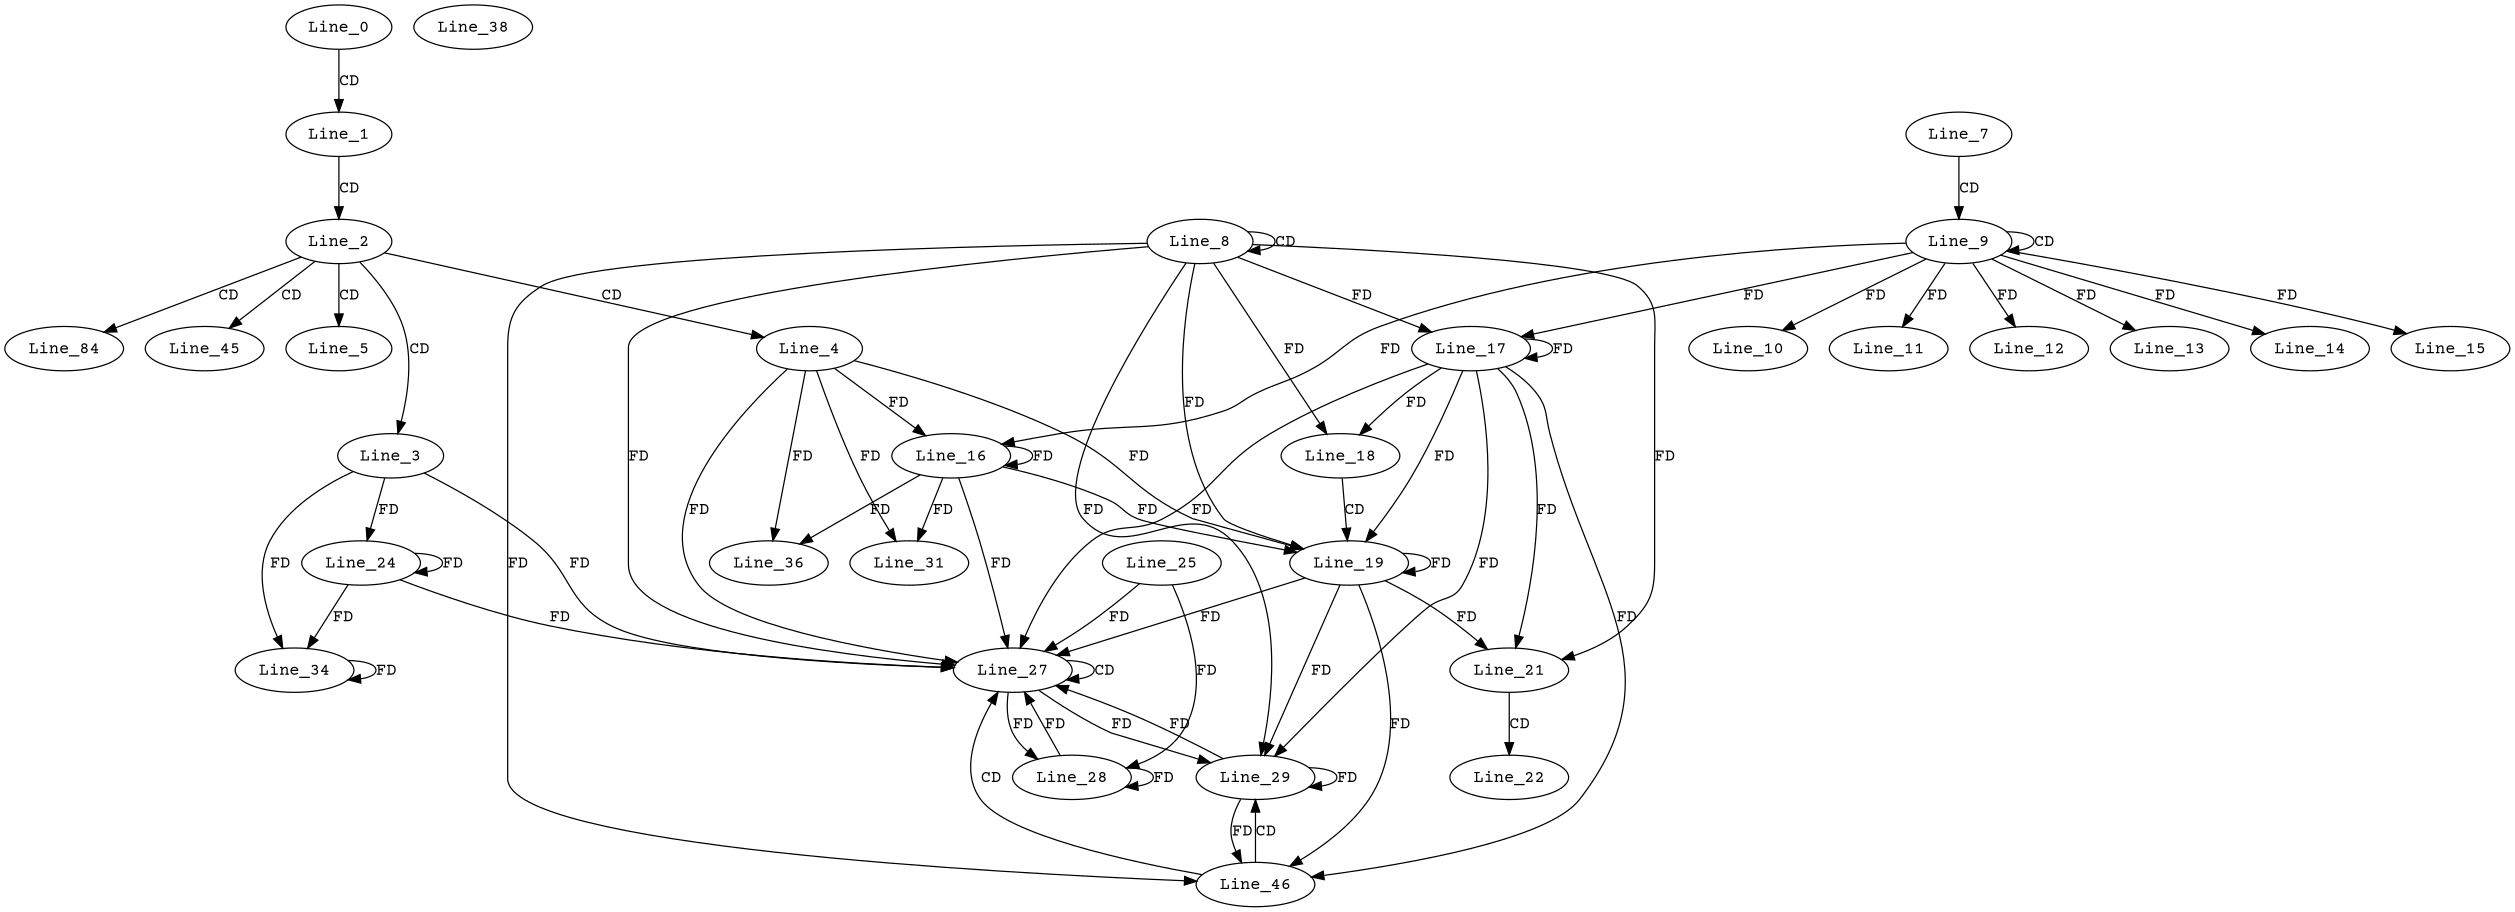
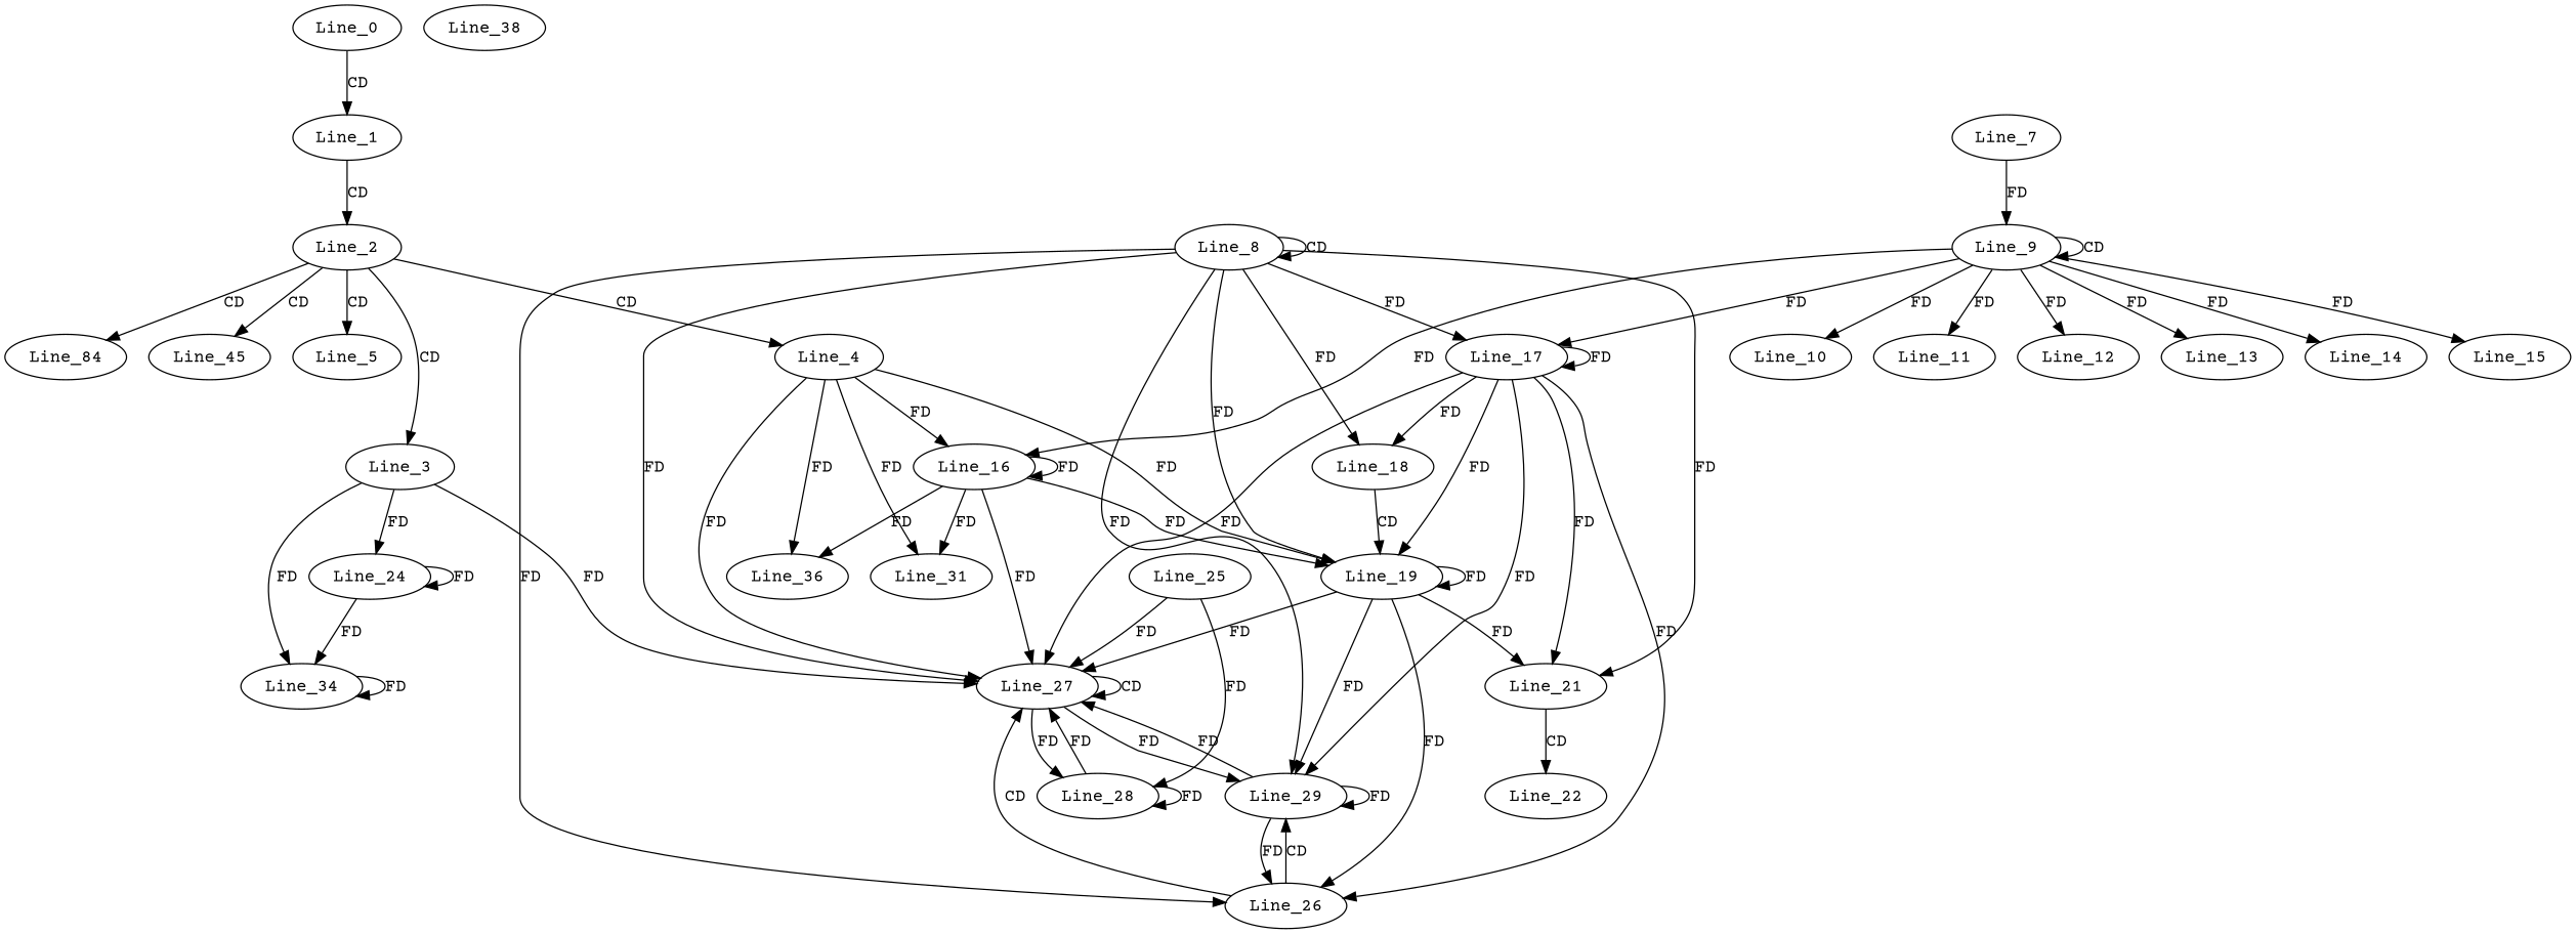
  digraph {
    fontname="Courier Prime"
    node [fontname="Courier Prime"]
    edge [fontname="Courier Prime"]
    Line_0
    Line_1
    Line_2
    Line_3
    Line_4
    Line_5
    n7 [label=Line_84]
    Line_45
    Line_24
    Line_27
    Line_34
    Line_16
    Line_19
    Line_31
    Line_36
    Line_29
    Line_28
    Line_21
-   Line_26 [label=Line_46]
+   Line_26
    Line_8
    Line_17
    Line_18
    Line_22
    Line_9
    Line_10
    Line_11
    Line_12
    Line_13
    Line_14
    Line_15
    Line_7
    Line_25
    Line_38
    Line_0 -> Line_1 [label=CD]
    Line_1 -> Line_2 [label=CD]
    Line_2 -> Line_3 [label=CD]
    Line_2 -> Line_4 [label=CD]
    Line_2 -> Line_5 [label=CD]
    Line_2 -> n7 [label=CD]
    Line_2 -> Line_45 [label=CD]
    Line_3 -> Line_24 [label=FD]
    Line_3 -> Line_27 [label=FD]
    Line_3 -> Line_34 [label=FD]
    Line_4 -> Line_27 [label=FD]
    Line_4 -> Line_16 [label=FD]
    Line_4 -> Line_19 [label=FD]
    Line_4 -> Line_31 [label=FD]
    Line_4 -> Line_36 [label=FD]
    Line_24 -> Line_24 [label=FD]
-   Line_24 -> Line_27 [label=FD]
    Line_24 -> Line_34 [label=FD]
    Line_27 -> Line_27 [label=CD]
    Line_27 -> Line_29 [label=FD]
    Line_27 -> Line_28 [label=FD]
    Line_34 -> Line_34 [label=FD]
    Line_16 -> Line_27 [label=FD]
    Line_16 -> Line_16 [label=FD]
    Line_16 -> Line_19 [label=FD]
    Line_16 -> Line_31 [label=FD]
    Line_16 -> Line_36 [label=FD]
    Line_19 -> Line_27 [label=FD]
    Line_19 -> Line_19 [label=FD]
    Line_19 -> Line_29 [label=FD]
    Line_19 -> Line_21 [label=FD]
    Line_19 -> Line_26 [label=FD]
    Line_29 -> Line_27 [label=FD]
    Line_29 -> Line_29 [label=FD]
    Line_29 -> Line_26 [label=FD]
    Line_28 -> Line_27 [label=FD]
    Line_28 -> Line_28 [label=FD]
    Line_21 -> Line_22 [label=CD]
    Line_26 -> Line_27 [label=CD]
    Line_26 -> Line_29 [label=CD]
    Line_8 -> Line_27 [label=FD]
    Line_8 -> Line_19 [label=FD]
    Line_8 -> Line_29 [label=FD]
    Line_8 -> Line_21 [label=FD]
    Line_8 -> Line_26 [label=FD]
    Line_8 -> Line_8 [label=CD]
    Line_8 -> Line_17 [label=FD]
    Line_8 -> Line_18 [label=FD]
    Line_17 -> Line_27 [label=FD]
    Line_17 -> Line_19 [label=FD]
    Line_17 -> Line_29 [label=FD]
    Line_17 -> Line_21 [label=FD]
    Line_17 -> Line_26 [label=FD]
    Line_17 -> Line_17 [label=FD]
    Line_17 -> Line_18 [label=FD]
    Line_18 -> Line_19 [label=CD]
    Line_9 -> Line_16 [label=FD]
    Line_9 -> Line_17 [label=FD]
    Line_9 -> Line_9 [label=CD]
    Line_9 -> Line_10 [label=FD]
    Line_9 -> Line_11 [label=FD]
    Line_9 -> Line_12 [label=FD]
    Line_9 -> Line_13 [label=FD]
    Line_9 -> Line_14 [label=FD]
    Line_9 -> Line_15 [label=FD]
-   Line_7 -> Line_9 [label=CD]
+   Line_7 -> Line_9 [label=FD]
    Line_25 -> Line_27 [label=FD]
    Line_25 -> Line_28 [label=FD]
  }
